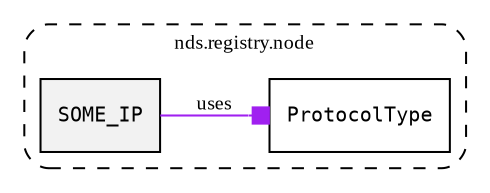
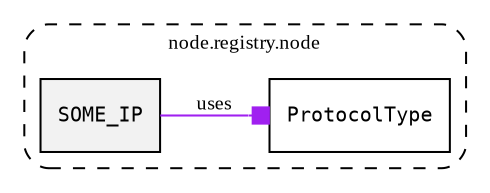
  digraph {
    fontsize=10
    rankdir=LR
    fontname="Liberation Serif"
    node [fontsize=10 shape=box fontname="Liberation Serif"]
    n1 [fillcolor="#0000000D" label=<<font face="monospace"><table align="center" border="0" cellspacing="0" cellpadding="0"><tr><td href="../../../content/packages/nds.registry.node.html#Constant-SOME_IP" title="Constant defined in nds.registry.node">SOME_IP</td></tr></table></font>> style=filled]
    n2 [label=<<font face="monospace"><table align="center" border="0" cellspacing="0" cellpadding="0"><tr><td href="../../../content/packages/nds.registry.node.html#Subtype-ProtocolType" title="Subtype defined in nds.registry.node">ProtocolType</td></tr></table></font>>]
    subgraph cluster_1 {
-     label="nds.registry.node"
+     label="node.registry.node"
      style="dashed, rounded"
      n1
      n2
    }
    n1 -> n2 [fontsize=10 label=uses color=purple arrowhead=box fontname="Liberation Serif"]
  }
